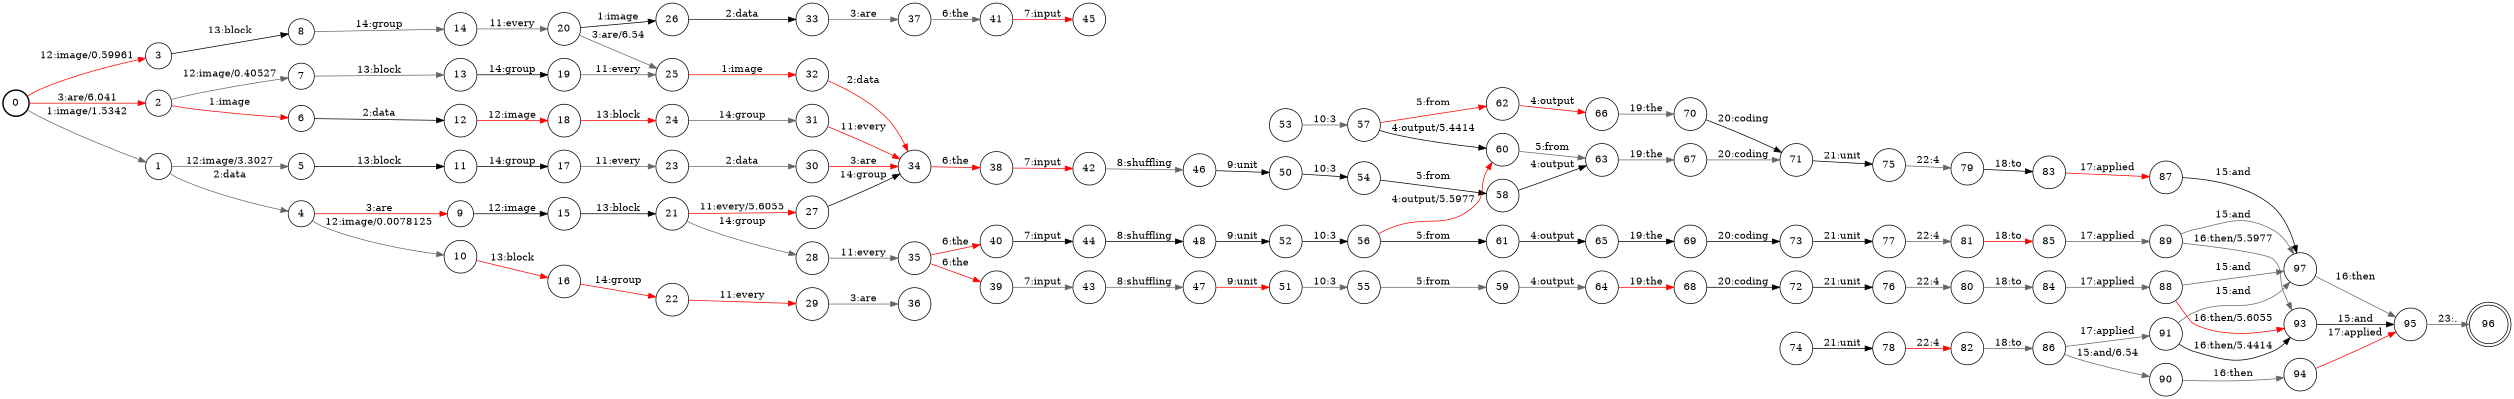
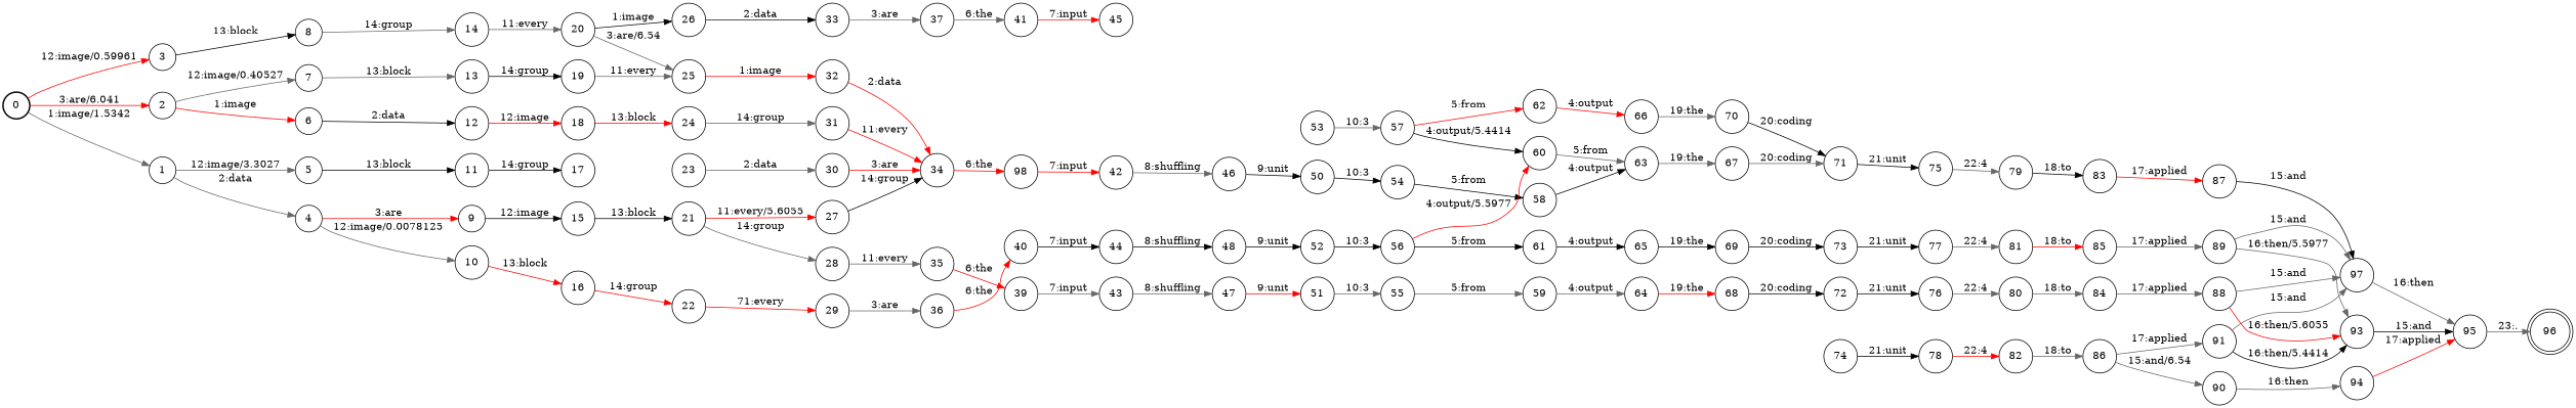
  digraph {
    nodesep=0.25
    rankdir=LR
    ranksep=0.4
    node [fontsize=14 shape=circle style=solid]
    edge [color=gray40 fontsize=14]
    n1 [label=0 style=bold]
    n2 [label=1]
    n3 [label=3]
    n4 [label=2]
    n5 [label=5]
    n6 [label=4]
    n7 [label=8]
    n8 [label=6]
    n9 [label=7]
    n10 [label=11]
    n11 [label=10]
    n12 [label=9]
    n13 [label=14]
    n14 [label=12]
    n15 [label=13]
    n16 [label=17]
    n17 [label=16]
    n18 [label=15]
    n19 [label=18]
    n20 [label=19]
    n21 [label=20]
    n22 [label=22]
    n23 [label=21]
    n24 [label=23]
    n25 [label=24]
    n26 [label=25]
    n27 [label=26]
    n28 [label=27]
    n29 [label=28]
    n30 [label=29]
    n31 [label=30]
    n32 [label=31]
    n33 [label=32]
    n34 [label=33]
    n35 [label=34]
    n36 [label=35]
    n37 [label=36]
    n38 [label=37]
-   n39 [label=38]
+   n39 [label=98]
    n40 [label=39]
    n41 [label=40]
    n42 [label=41]
    n43 [label=42]
    n44 [label=43]
    n45 [label=44]
    n46 [label=45]
    n47 [label=46]
    n48 [label=47]
    n49 [label=48]
    n50 [label=50]
    n51 [label=51]
    n52 [label=52]
    n53 [label=54]
    n54 [label=55]
    n55 [label=56]
    n56 [label=53]
    n57 [label=57]
    n58 [label=58]
    n59 [label=59]
    n60 [label=60]
    n61 [label=61]
    n62 [label=62]
    n63 [label=63]
    n64 [label=64]
    n65 [label=65]
    n66 [label=66]
    n67 [label=67]
    n68 [label=68]
    n69 [label=69]
    n70 [label=70]
    n71 [label=71]
    n72 [label=72]
    n73 [label=73]
    n74 [label=75]
    n75 [label=76]
    n76 [label=77]
    n77 [label=74]
    n78 [label=78]
    n79 [label=79]
    n80 [label=80]
    n81 [label=81]
    n82 [label=82]
    n83 [label=83]
    n84 [label=84]
    n85 [label=85]
    n86 [label=86]
    n87 [label=87]
    n88 [label=88]
    n89 [label=89]
    n90 [label=90]
    n91 [label=91]
    n92 [label=97]
    n93 [label=93]
    n94 [label=94]
    n95 [label=95]
    n96 [label=96 shape=doublecircle]
    n1 -> n2 [label="1:image/1.5342"]
    n1 -> n3 [color=red label="12:image/0.59961"]
    n1 -> n4 [color=red label="3:are/6.041"]
    n2 -> n5 [label="12:image/3.3027"]
    n2 -> n6 [label="2:data"]
    n3 -> n7 [color=black label="13:block"]
    n4 -> n8 [color=red label="1:image"]
    n4 -> n9 [label="12:image/0.40527"]
    n5 -> n10 [color=black label="13:block"]
    n6 -> n11 [label="12:image/0.0078125"]
    n6 -> n12 [color=red label="3:are"]
    n7 -> n13 [label="14:group"]
    n8 -> n14 [color=black label="2:data"]
    n9 -> n15 [label="13:block"]
    n10 -> n16 [color=black label="14:group"]
    n11 -> n17 [color=red label="13:block"]
    n12 -> n18 [color=black label="12:image"]
    n13 -> n21 [label="11:every"]
    n14 -> n19 [color=red label="12:image"]
    n15 -> n20 [color=black label="14:group"]
-   n16 -> n24 [label="11:every"]
    n17 -> n22 [color=red label="14:group"]
    n18 -> n23 [color=black label="13:block"]
    n19 -> n25 [color=red label="13:block"]
    n20 -> n26 [label="11:every"]
    n21 -> n26 [label="3:are/6.54"]
    n21 -> n27 [color=black label="1:image"]
-   n22 -> n30 [color=red label="11:every"]
+   n22 -> n30 [color=red label="71:every"]
    n23 -> n28 [color=red label="11:every/5.6055"]
    n23 -> n29 [label="14:group"]
    n24 -> n31 [label="2:data"]
    n25 -> n32 [label="14:group"]
    n26 -> n33 [color=red label="1:image"]
    n27 -> n34 [color=black label="2:data"]
    n28 -> n35 [color=black label="14:group"]
    n29 -> n36 [label="11:every"]
    n30 -> n37 [label="3:are"]
    n31 -> n35 [color=red label="3:are"]
    n32 -> n35 [color=red label="11:every"]
    n33 -> n35 [color=red label="2:data"]
    n34 -> n38 [label="3:are"]
    n35 -> n39 [color=red label="6:the"]
    n36 -> n40 [color=red label="6:the"]
-   n36 -> n41 [color=red label="6:the"]
+   n37 -> n41 [color=red label="6:the"]
    n38 -> n42 [label="6:the"]
    n39 -> n43 [color=red label="7:input"]
    n40 -> n44 [label="7:input"]
    n41 -> n45 [color=black label="7:input"]
    n42 -> n46 [color=red label="7:input"]
    n43 -> n47 [label="8:shuffling"]
    n44 -> n48 [label="8:shuffling"]
    n45 -> n49 [color=black label="8:shuffling"]
    n47 -> n50 [color=black label="9:unit"]
    n48 -> n51 [color=red label="9:unit"]
    n49 -> n52 [color=black label="9:unit"]
    n50 -> n53 [color=black label="10:3"]
    n51 -> n54 [label="10:3"]
    n52 -> n55 [color=black label="10:3"]
    n53 -> n58 [color=black label="5:from"]
    n54 -> n59 [label="5:from"]
    n55 -> n60 [color=red label="4:output/5.5977"]
    n55 -> n61 [color=black label="5:from"]
    n56 -> n57 [label="10:3"]
    n57 -> n60 [color=black label="4:output/5.4414"]
    n57 -> n62 [color=red label="5:from"]
    n58 -> n63 [color=black label="4:output"]
    n59 -> n64 [label="4:output"]
    n60 -> n63 [label="5:from"]
    n61 -> n65 [color=black label="4:output"]
    n62 -> n66 [color=red label="4:output"]
    n63 -> n67 [label="19:the"]
    n64 -> n68 [color=red label="19:the"]
    n65 -> n69 [color=black label="19:the"]
    n66 -> n70 [label="19:the"]
    n67 -> n71 [label="20:coding"]
    n68 -> n72 [color=black label="20:coding"]
    n69 -> n73 [color=black label="20:coding"]
    n70 -> n71 [color=black label="20:coding"]
    n71 -> n74 [color=black label="21:unit"]
    n72 -> n75 [color=black label="21:unit"]
    n73 -> n76 [color=black label="21:unit"]
    n74 -> n79 [label="22:4"]
    n75 -> n80 [label="22:4"]
    n76 -> n81 [label="22:4"]
    n77 -> n78 [color=black label="21:unit"]
    n78 -> n82 [color=red label="22:4"]
    n79 -> n83 [color=black label="18:to"]
    n80 -> n84 [label="18:to"]
    n81 -> n85 [color=red label="18:to"]
    n82 -> n86 [label="18:to"]
    n83 -> n87 [color=red label="17:applied"]
    n84 -> n88 [label="17:applied"]
    n85 -> n89 [label="17:applied"]
    n86 -> n90 [label="15:and/6.54"]
    n86 -> n91 [label="17:applied"]
    n87 -> n92 [color=black label="15:and"]
    n88 -> n92 [label="15:and"]
    n88 -> n93 [color=red label="16:then/5.6055"]
    n89 -> n92 [label="15:and"]
    n89 -> n93 [label="16:then/5.5977"]
    n90 -> n94 [label="16:then"]
    n91 -> n92 [label="15:and"]
    n91 -> n93 [color=black label="16:then/5.4414"]
    n92 -> n95 [label="16:then"]
    n93 -> n95 [color=black label="15:and"]
    n94 -> n95 [color=red label="17:applied"]
    n95 -> n96 [label="23:."]
  }
